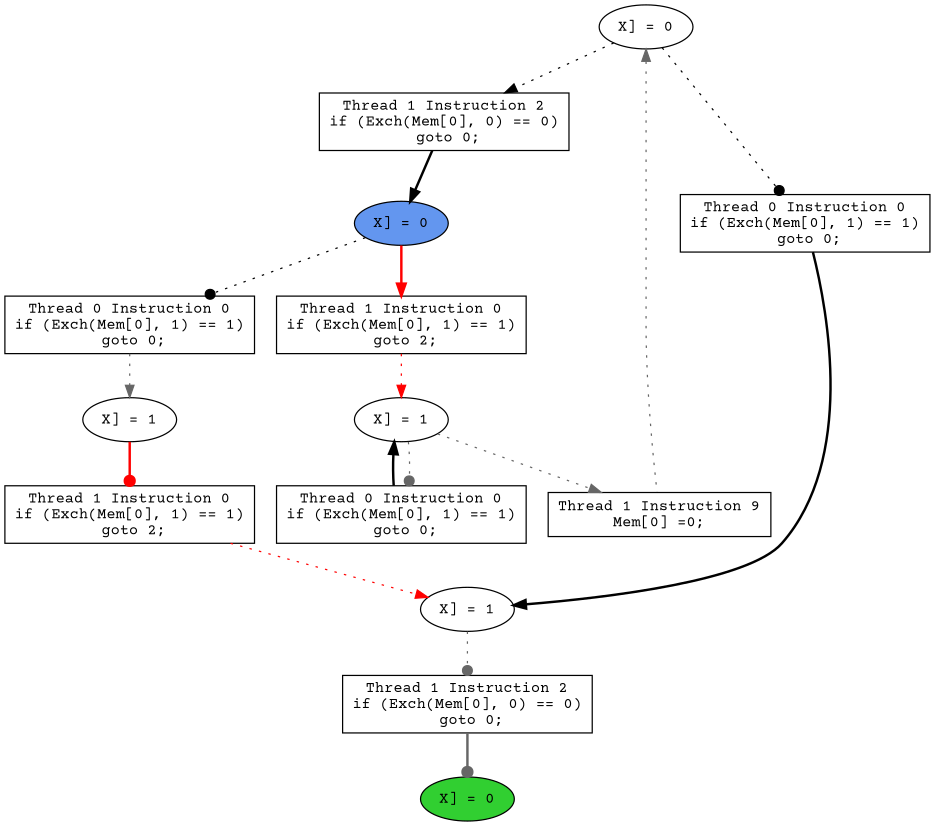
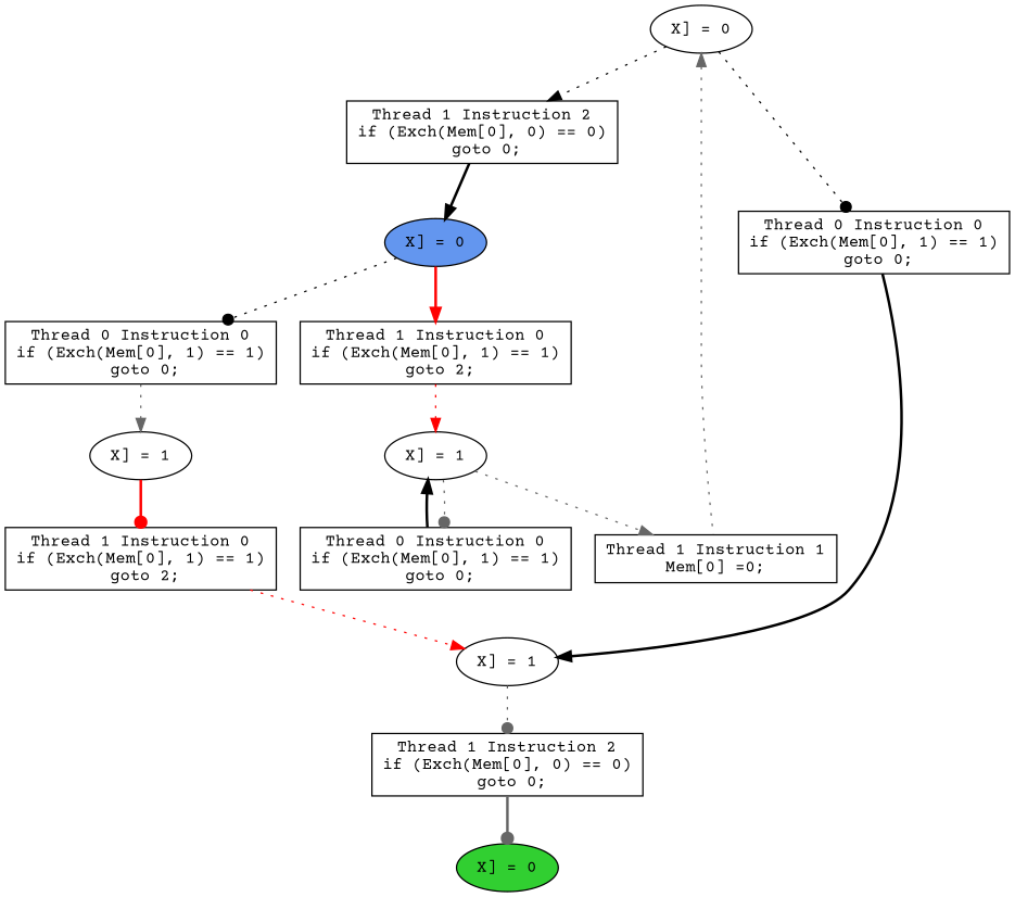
  digraph {
    fontsize=12
    rankdir=TB
    fontname="Courier Prime"
    node [fillcolor="#ffffff" fontcolor="#000000" fontsize=12 shape=box style="filled, solid" fontname="Courier Prime"]
    edge [color=gray40 dir=forward fontcolor="#ffffff" fontsize=12 style=dotted uuid="<A7, S0>" weight=1 arrowhead=normal fontname="Courier Prime"]
    n1 [label="Thread 1 Instruction 2\nif (Exch(Mem[0], 0) == 0)\n goto 0;" uuid=A0]
    n2 [fillcolor="#31cf31" label="X] = 0" shape=ellipse uuid=END]
    n3 [label="Thread 1 Instruction 2\nif (Exch(Mem[0], 0) == 0)\n goto 0;" uuid=A1]
    n4 [fillcolor="#6396ef" label="X] = 0" shape=ellipse uuid=START]
    n5 [label="Thread 0 Instruction 0\nif (Exch(Mem[0], 1) == 1)\n goto 0;" uuid=A4]
    n6 [label="Thread 1 Instruction 0\nif (Exch(Mem[0], 1) == 1)\n goto 2;" uuid=A6]
    n7 [label="X] = 0" shape=ellipse uuid=S3]
-   n8 [label="Thread 1 Instruction 9\nMem[0] =0;" uuid=A2]
+   n8 [label="Thread 1 Instruction 1\nMem[0] =0;" uuid=A2]
    n9 [label="Thread 0 Instruction 0\nif (Exch(Mem[0], 1) == 1)\n goto 0;" uuid=A3]
    n10 [label="X] = 1" shape=ellipse uuid=S2]
    n11 [label="X] = 1" shape=ellipse uuid=S1]
    n12 [label="Thread 1 Instruction 0\nif (Exch(Mem[0], 1) == 1)\n goto 2;" uuid=A5]
    n13 [label="X] = 1" shape=ellipse uuid=S0]
    n14 [label="Thread 0 Instruction 0\nif (Exch(Mem[0], 1) == 1)\n goto 0;" uuid=A7]
    n1 -> n2 [style=bold uuid="<A0, END>" arrowhead=dot]
    n3 -> n4 [color=black style=bold uuid="<A1, START>"]
    n4 -> n5 [color=black uuid="<A4, START>" arrowhead=dot]
    n4 -> n6 [color=red style=bold uuid="<A6, START>"]
    n5 -> n11 [uuid="<A4, S1>"]
    n6 -> n13 [color=red uuid="<A6, S0>"]
    n7 -> n3 [color=black uuid="<A1, S3>"]
    n7 -> n8 [dir=back uuid="<A2, S3>" arrowhead=""]
    n7 -> n9 [color=black uuid="<A3, S3>" arrowhead=dot]
    n9 -> n10 [color=black style=bold uuid="<A3, S2>"]
    n10 -> n1 [uuid="<A0, S2>" arrowhead=dot]
    n11 -> n12 [color=red style=bold uuid="<A5, S1>" arrowhead=dot]
    n12 -> n10 [color=red uuid="<A5, S2>"]
    n13 -> n8 [uuid="<A2, S0>"]
    n13 -> n14 [color=black dir=back style=bold arrowhead=""]
    n13 -> n14 [arrowhead=dot]
  }
